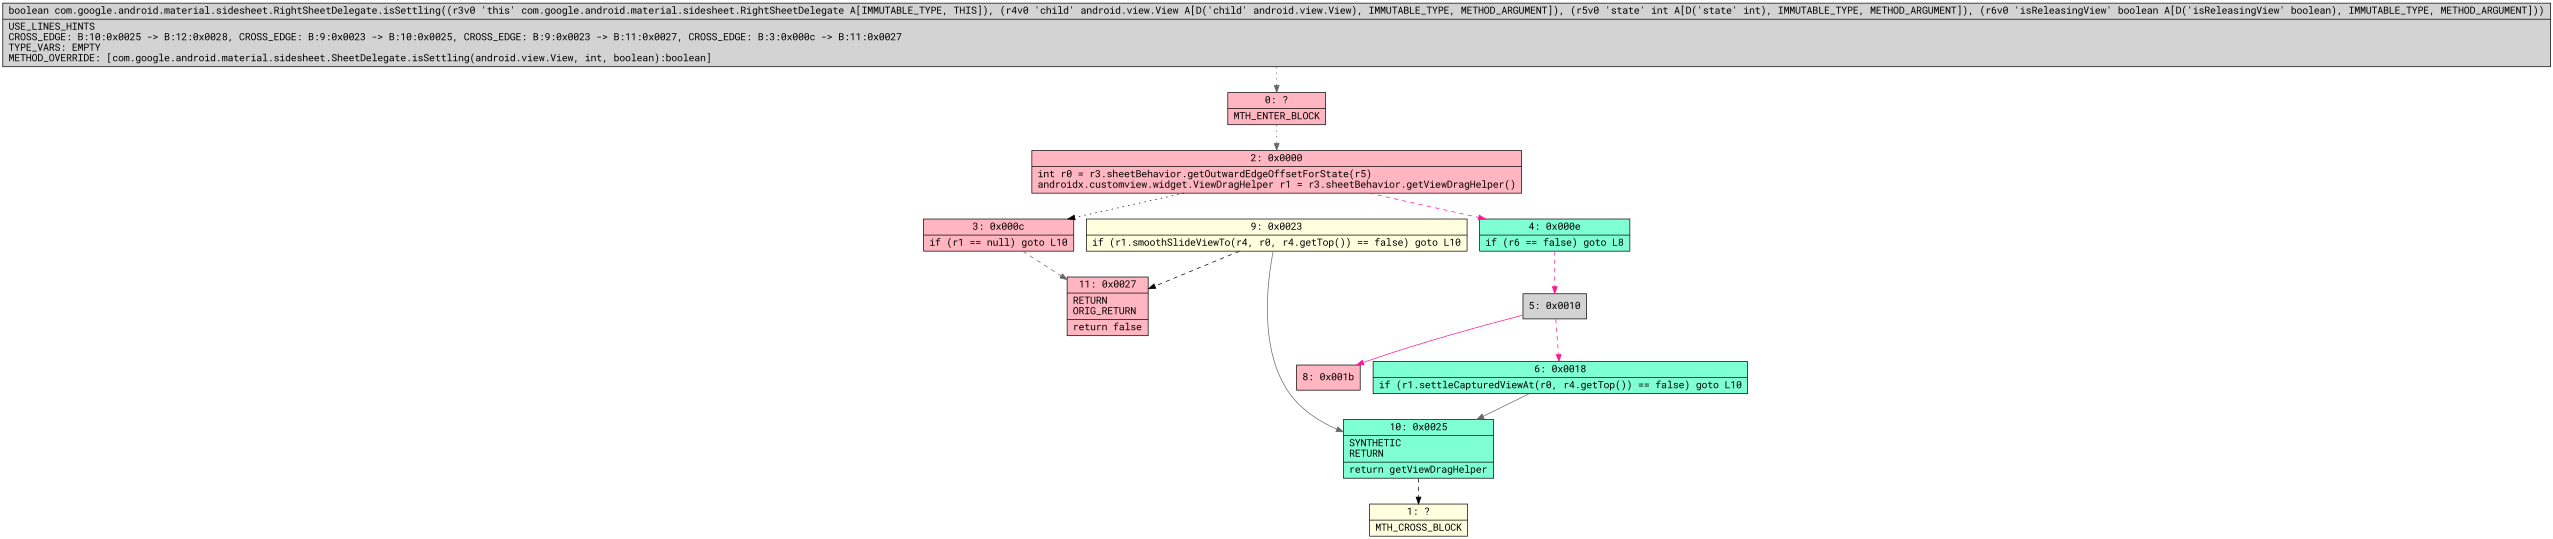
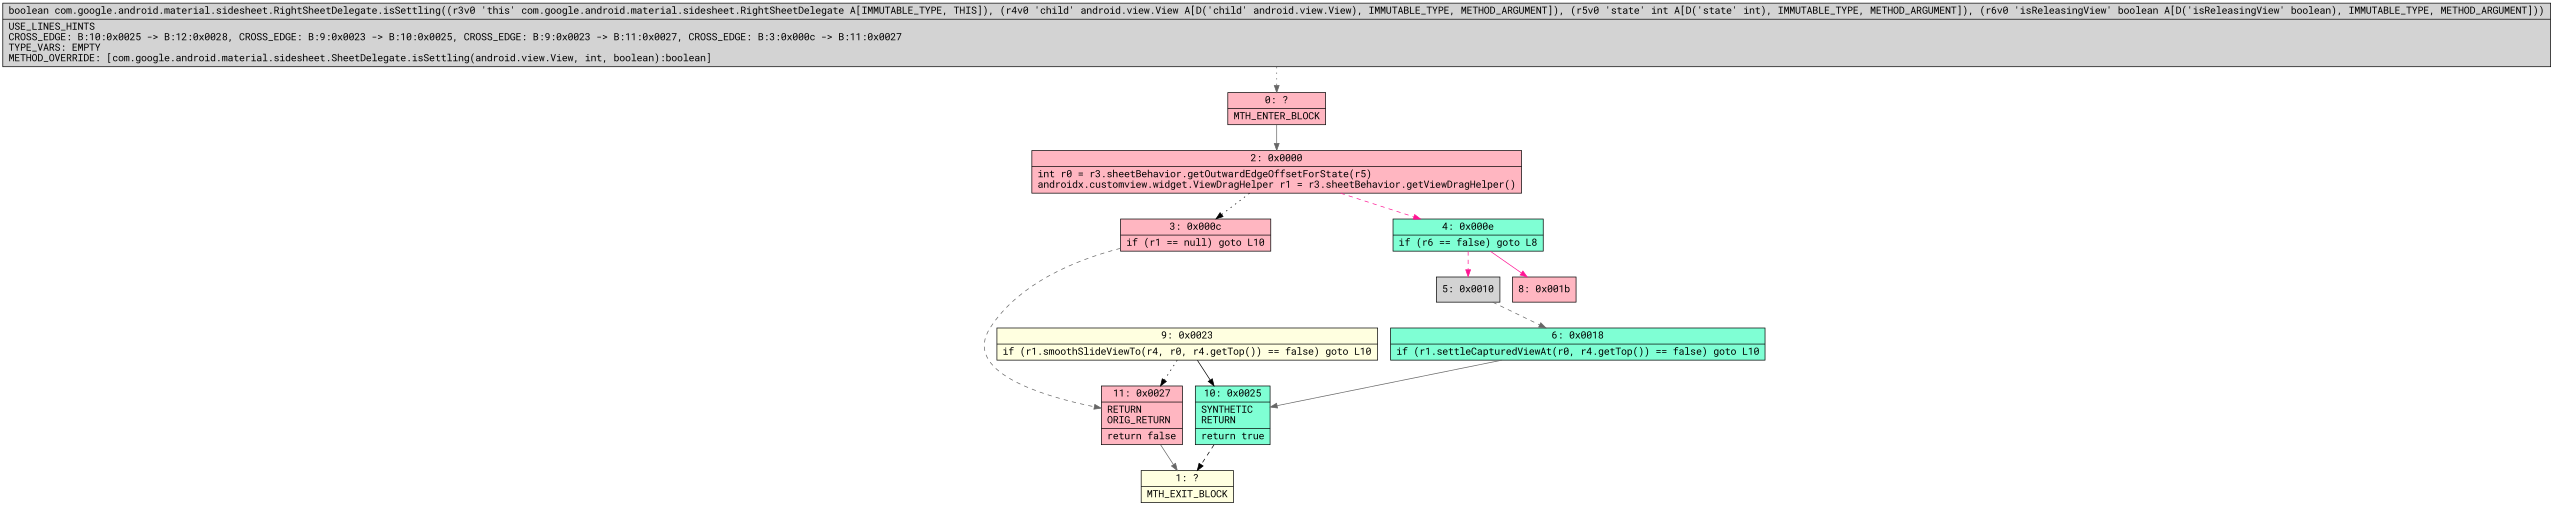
  digraph {
    fontname="Roboto Mono"
    node [fillcolor=lightpink fontname="Roboto Mono" shape=record style=filled]
    edge [color=gray40 fontname="Roboto Mono" style=dashed]
    n1 [label="{0\:\ ?|MTH_ENTER_BLOCK\l}"]
    n2 [label="{2\:\ 0x0000|int r0 = r3.sheetBehavior.getOutwardEdgeOffsetForState(r5)\landroidx.customview.widget.ViewDragHelper r1 = r3.sheetBehavior.getViewDragHelper()\l}"]
    n3 [label="{3\:\ 0x000c|if (r1 == null) goto L10\l}"]
    n4 [fillcolor=aquamarine label="{4\:\ 0x000e|if (r6 == false) goto L8\l}"]
    n5 [label="{11\:\ 0x0027|RETURN\lORIG_RETURN\l|return false\l}"]
    n6 [fillcolor=lightgrey label="{5\:\ 0x0010}"]
    n7 [label="{8\:\ 0x001b}"]
-   n8 [fillcolor=lightyellow label="{1\:\ ?|MTH_CROSS_BLOCK\l}"]
+   n8 [fillcolor=lightyellow label="{1\:\ ?|MTH_EXIT_BLOCK\l}"]
    n9 [fillcolor=aquamarine label="{6\:\ 0x0018|if (r1.settleCapturedViewAt(r0, r4.getTop()) == false) goto L10\l}"]
-   n10 [fillcolor=aquamarine label="{10\:\ 0x0025|SYNTHETIC\lRETURN\l|return getViewDragHelper\l}"]
+   n10 [fillcolor=aquamarine label="{10\:\ 0x0025|SYNTHETIC\lRETURN\l|return true\l}"]
    n11 [fillcolor=lightyellow label="{9\:\ 0x0023|if (r1.smoothSlideViewTo(r4, r0, r4.getTop()) == false) goto L10\l}"]
    n12 [fillcolor=lightgrey label="{boolean com.google.android.material.sidesheet.RightSheetDelegate.isSettling((r3v0 'this' com.google.android.material.sidesheet.RightSheetDelegate A[IMMUTABLE_TYPE, THIS]), (r4v0 'child' android.view.View A[D('child' android.view.View), IMMUTABLE_TYPE, METHOD_ARGUMENT]), (r5v0 'state' int A[D('state' int), IMMUTABLE_TYPE, METHOD_ARGUMENT]), (r6v0 'isReleasingView' boolean A[D('isReleasingView' boolean), IMMUTABLE_TYPE, METHOD_ARGUMENT]))  | USE_LINES_HINTS\lCROSS_EDGE: B:10:0x0025 \-\> B:12:0x0028, CROSS_EDGE: B:9:0x0023 \-\> B:10:0x0025, CROSS_EDGE: B:9:0x0023 \-\> B:11:0x0027, CROSS_EDGE: B:3:0x000c \-\> B:11:0x0027\lTYPE_VARS: EMPTY\lMETHOD_OVERRIDE: [com.google.android.material.sidesheet.SheetDelegate.isSettling(android.view.View, int, boolean):boolean]\l}"]
-   n1 -> n2 [style=dotted]
+   n1 -> n2 [style=solid]
    n2 -> n3 [color=black style=dotted]
    n2 -> n4 [color=deeppink]
    n3 -> n5
    n4 -> n6 [color=deeppink]
-   n6 -> n7 [color=deeppink style=solid]
-   n6 -> n9 [color=deeppink]
+   n4 -> n7 [color=deeppink style=solid]
+   n5 -> n8 [style=solid]
+   n6 -> n9
    n9 -> n10 [style=solid]
    n10 -> n8 [color=black]
-   n11 -> n5 [color=black]
-   n11 -> n10 [style=solid]
+   n11 -> n5 [color=black style=dotted]
+   n11 -> n10 [color=black style=solid]
    n12 -> n1 [style=dotted]
  }
